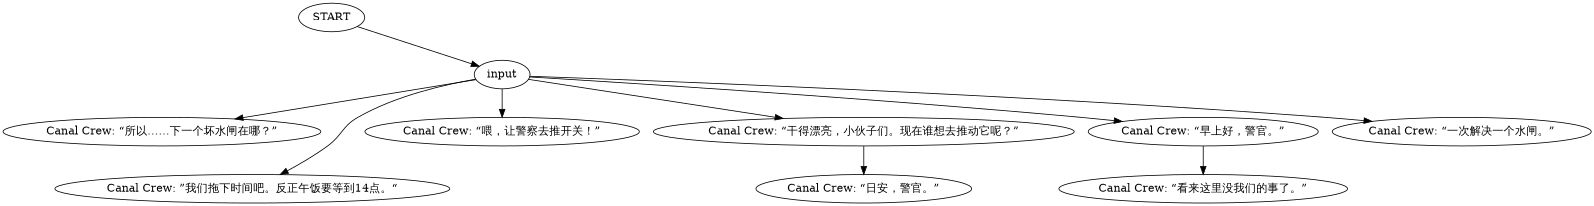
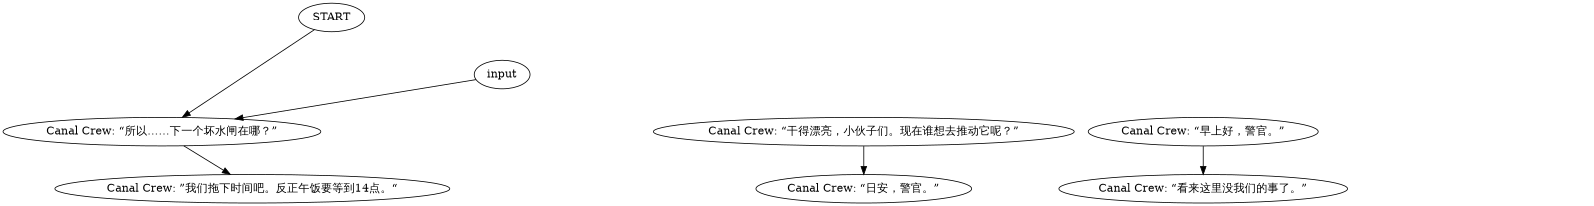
  digraph {
    n1 [label=START]
    n2 [label=input]
    n3 [label="Canal Crew: ”我们拖下时间吧。反正午饭要等到14点。“"]
-   n4 [label="Canal Crew: “喂，让警察去推开关！”"]
    n5 [label="Canal Crew: “所以……下一个坏水闸在哪？”"]
    n6 [label="Canal Crew: “干得漂亮，小伙子们。现在谁想去推动它呢？”"]
    n7 [label="Canal Crew: “早上好，警官。”"]
-   n8 [label="Canal Crew: “一次解决一个水闸。”"]
    n9 [label="Canal Crew: “日安，警官。”"]
    n10 [label="Canal Crew: “看来这里没我们的事了。”"]
-   n1 -> n2
-   n2 -> n3
-   n2 -> n4
+   n1 -> n5
+   n5 -> n3
    n2 -> n5
-   n2 -> n6
-   n2 -> n7
-   n2 -> n8
    n6 -> n9
    n7 -> n10
  }
